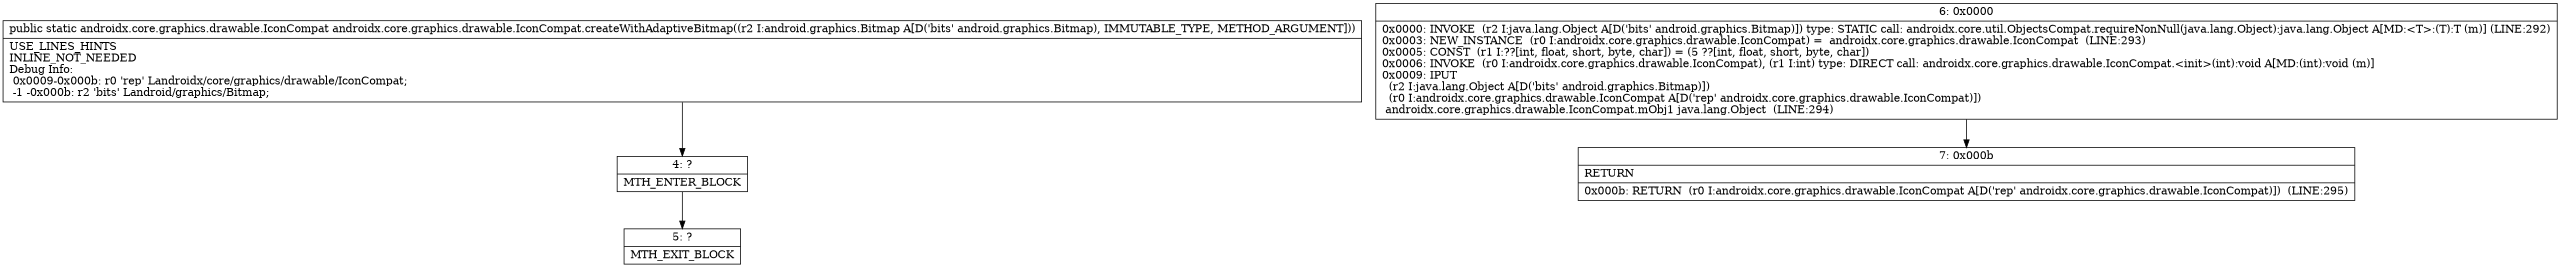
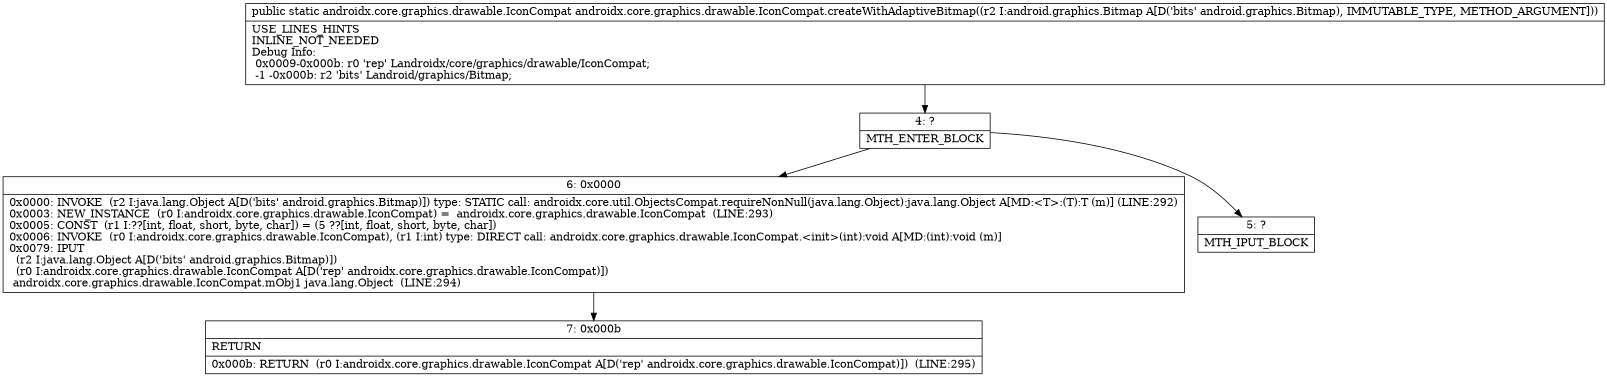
  digraph {
    node [shape=record]
    n1 [label="{4\:\ ?|MTH_ENTER_BLOCK\l}"]
-   n2 [label="{6\:\ 0x0000|0x0000: INVOKE  (r2 I:java.lang.Object A[D('bits' android.graphics.Bitmap)]) type: STATIC call: androidx.core.util.ObjectsCompat.requireNonNull(java.lang.Object):java.lang.Object A[MD:\<T\>:(T):T (m)] (LINE:292)\l0x0003: NEW_INSTANCE  (r0 I:androidx.core.graphics.drawable.IconCompat) =  androidx.core.graphics.drawable.IconCompat  (LINE:293)\l0x0005: CONST  (r1 I:??[int, float, short, byte, char]) = (5 ??[int, float, short, byte, char]) \l0x0006: INVOKE  (r0 I:androidx.core.graphics.drawable.IconCompat), (r1 I:int) type: DIRECT call: androidx.core.graphics.drawable.IconCompat.\<init\>(int):void A[MD:(int):void (m)]\l0x0009: IPUT  \l  (r2 I:java.lang.Object A[D('bits' android.graphics.Bitmap)])\l  (r0 I:androidx.core.graphics.drawable.IconCompat A[D('rep' androidx.core.graphics.drawable.IconCompat)])\l androidx.core.graphics.drawable.IconCompat.mObj1 java.lang.Object  (LINE:294)\l}"]
-   n3 [label="{5\:\ ?|MTH_EXIT_BLOCK\l}"]
+   n2 [label="{6\:\ 0x0000|0x0000: INVOKE  (r2 I:java.lang.Object A[D('bits' android.graphics.Bitmap)]) type: STATIC call: androidx.core.util.ObjectsCompat.requireNonNull(java.lang.Object):java.lang.Object A[MD:\<T\>:(T):T (m)] (LINE:292)\l0x0003: NEW_INSTANCE  (r0 I:androidx.core.graphics.drawable.IconCompat) =  androidx.core.graphics.drawable.IconCompat  (LINE:293)\l0x0005: CONST  (r1 I:??[int, float, short, byte, char]) = (5 ??[int, float, short, byte, char]) \l0x0006: INVOKE  (r0 I:androidx.core.graphics.drawable.IconCompat), (r1 I:int) type: DIRECT call: androidx.core.graphics.drawable.IconCompat.\<init\>(int):void A[MD:(int):void (m)]\l0x0079: IPUT  \l  (r2 I:java.lang.Object A[D('bits' android.graphics.Bitmap)])\l  (r0 I:androidx.core.graphics.drawable.IconCompat A[D('rep' androidx.core.graphics.drawable.IconCompat)])\l androidx.core.graphics.drawable.IconCompat.mObj1 java.lang.Object  (LINE:294)\l}"]
+   n3 [label="{5\:\ ?|MTH_IPUT_BLOCK\l}"]
    n4 [label="{7\:\ 0x000b|RETURN\l|0x000b: RETURN  (r0 I:androidx.core.graphics.drawable.IconCompat A[D('rep' androidx.core.graphics.drawable.IconCompat)])  (LINE:295)\l}"]
    n5 [label="{public static androidx.core.graphics.drawable.IconCompat androidx.core.graphics.drawable.IconCompat.createWithAdaptiveBitmap((r2 I:android.graphics.Bitmap A[D('bits' android.graphics.Bitmap), IMMUTABLE_TYPE, METHOD_ARGUMENT]))  | USE_LINES_HINTS\lINLINE_NOT_NEEDED\lDebug Info:\l  0x0009\-0x000b: r0 'rep' Landroidx\/core\/graphics\/drawable\/IconCompat;\l  \-1 \-0x000b: r2 'bits' Landroid\/graphics\/Bitmap;\l}"]
+   n1 -> n2
    n1 -> n3
    n2 -> n4
    n5 -> n1
  }
